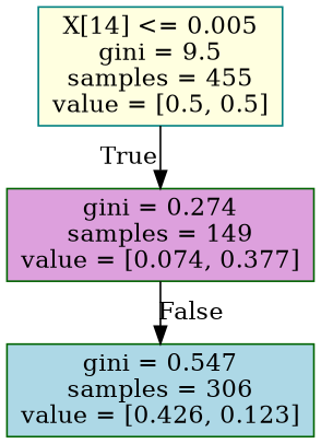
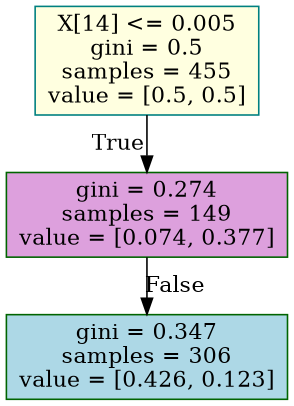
  digraph {
    node [color=darkgreen shape=box style=filled]
    edge [labeldistance=2.5]
-   n1 [color=teal fillcolor=lightyellow label="X[14] <= 0.005\ngini = 9.5\nsamples = 455\nvalue = [0.5, 0.5]"]
+   n1 [color=teal fillcolor=lightyellow label="X[14] <= 0.005\ngini = 0.5\nsamples = 455\nvalue = [0.5, 0.5]"]
    n2 [fillcolor=plum label="gini = 0.274\nsamples = 149\nvalue = [0.074, 0.377]"]
-   n3 [fillcolor=lightblue label="gini = 0.547\nsamples = 306\nvalue = [0.426, 0.123]"]
+   n3 [fillcolor=lightblue label="gini = 0.347\nsamples = 306\nvalue = [0.426, 0.123]"]
    n1 -> n2 [headlabel=True labelangle=45]
    n2 -> n3 [headlabel=False labelangle=-45]
  }
